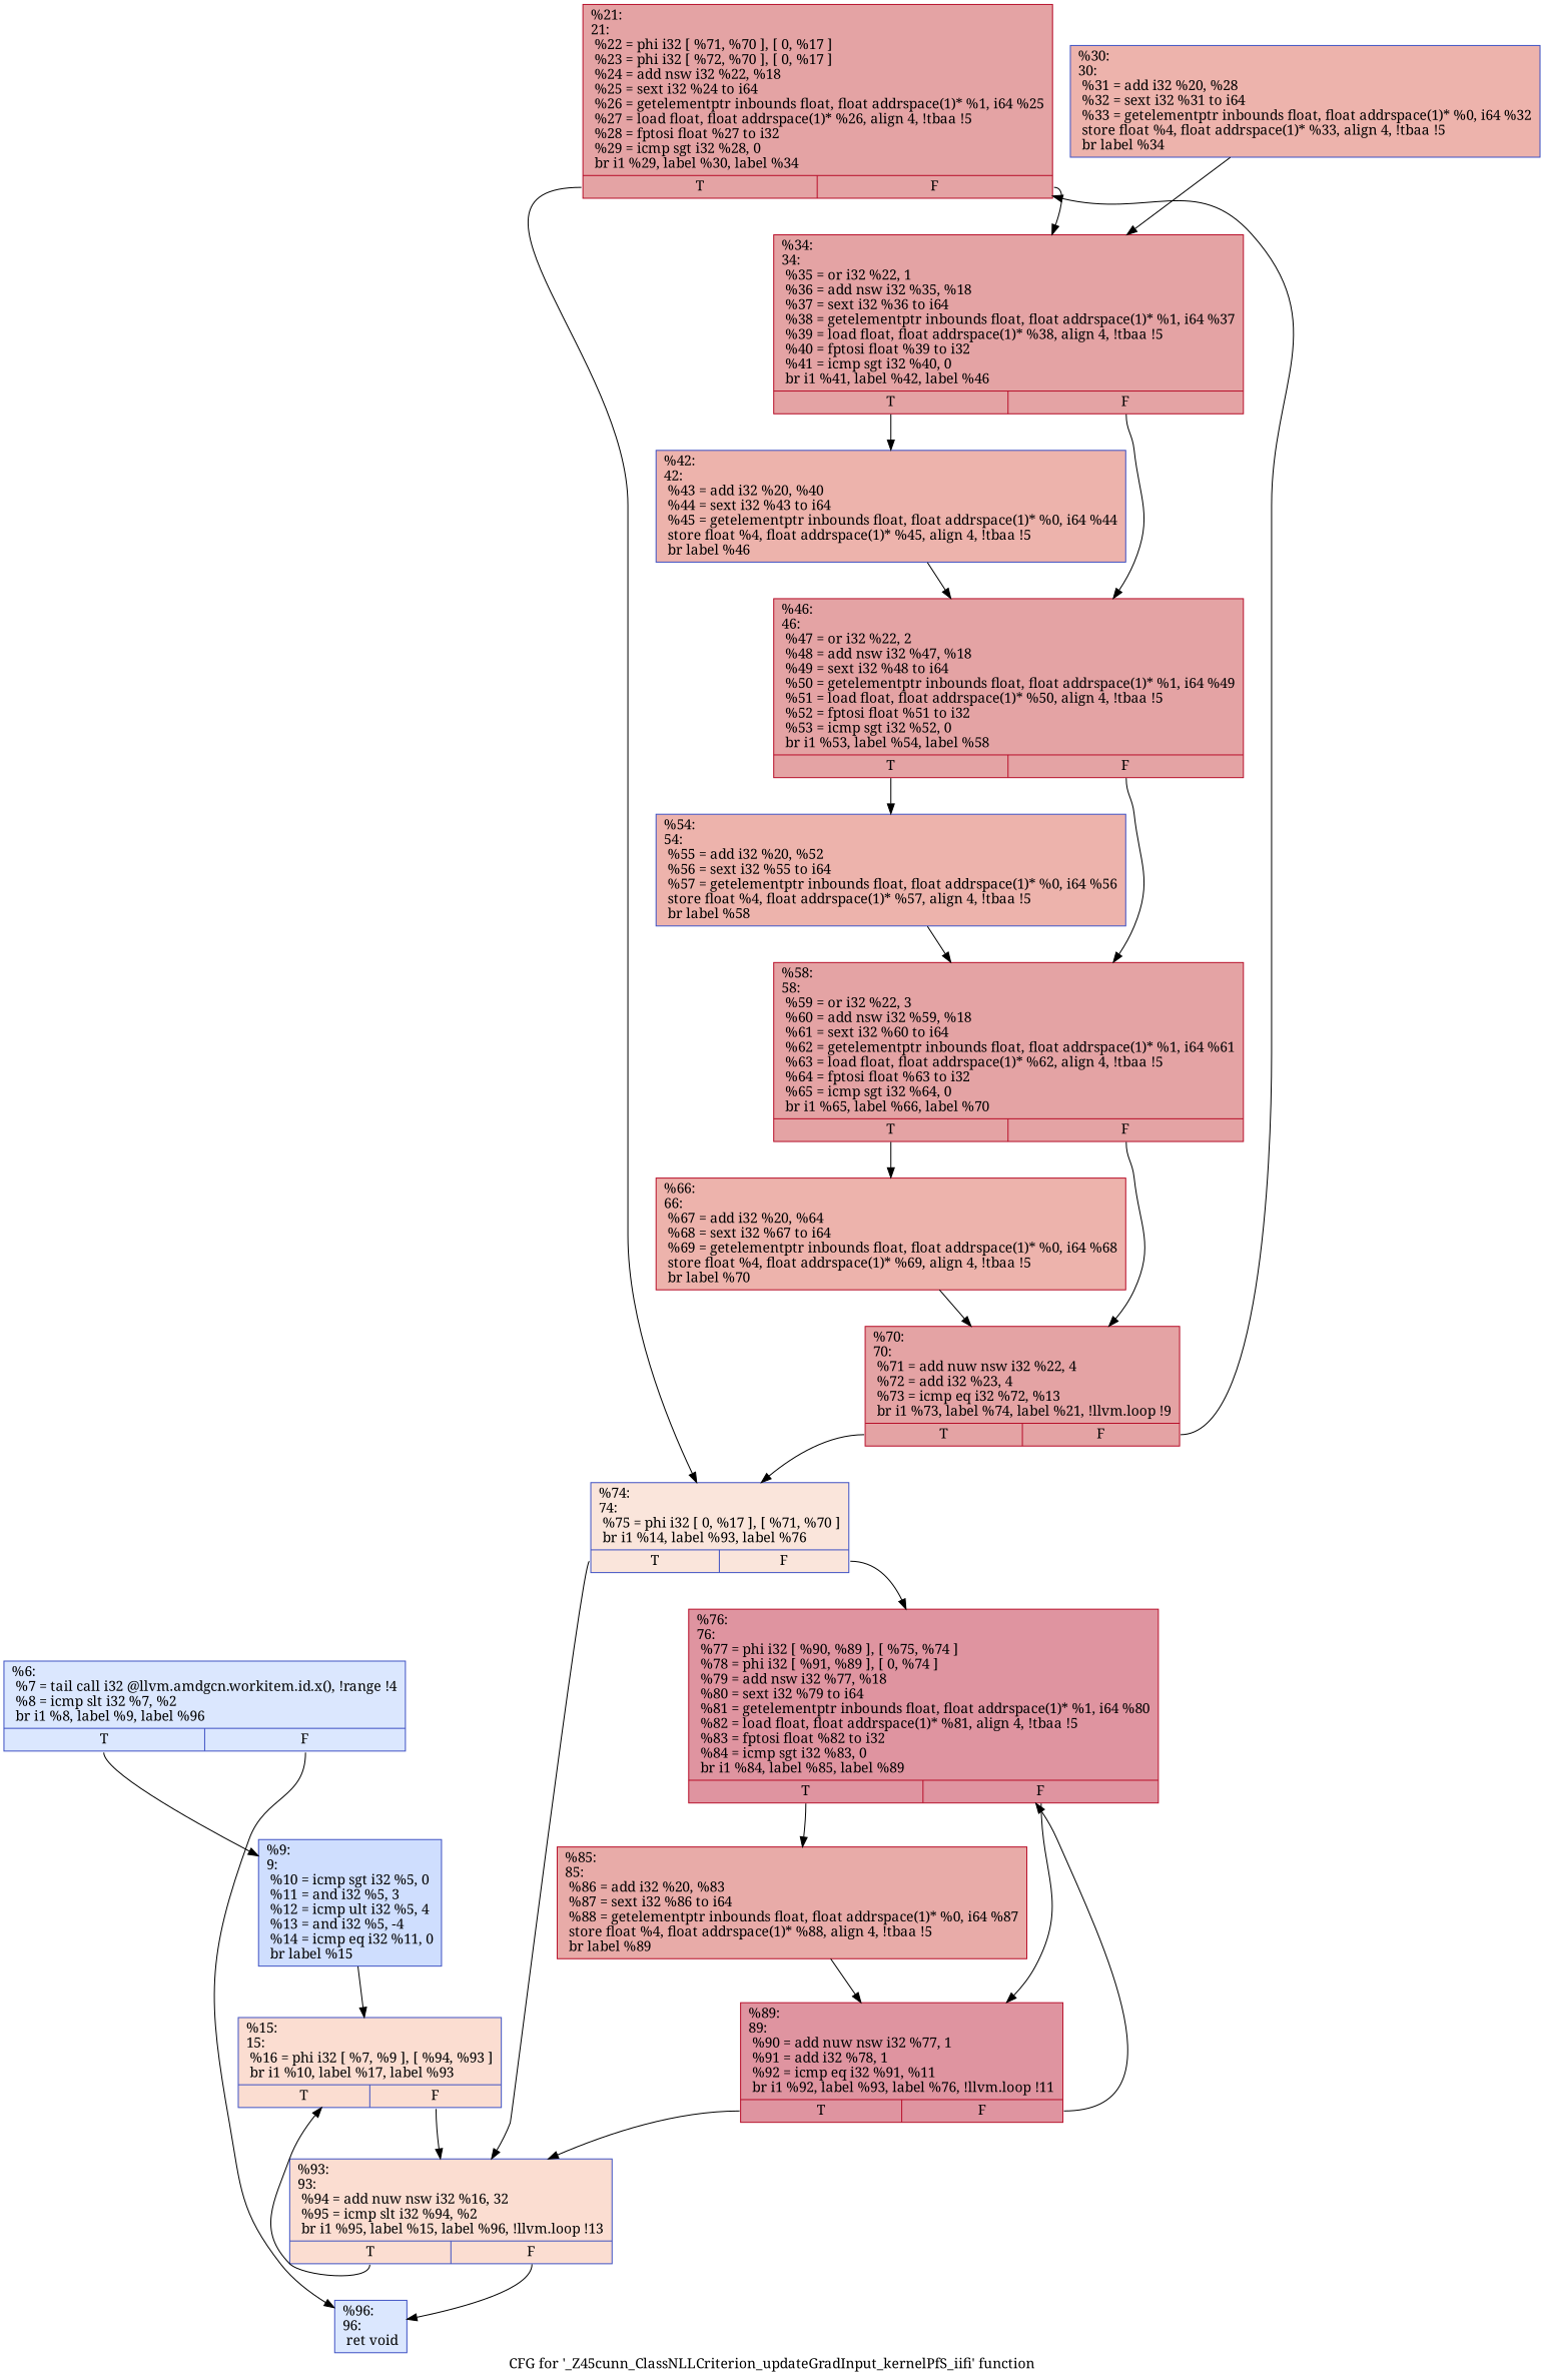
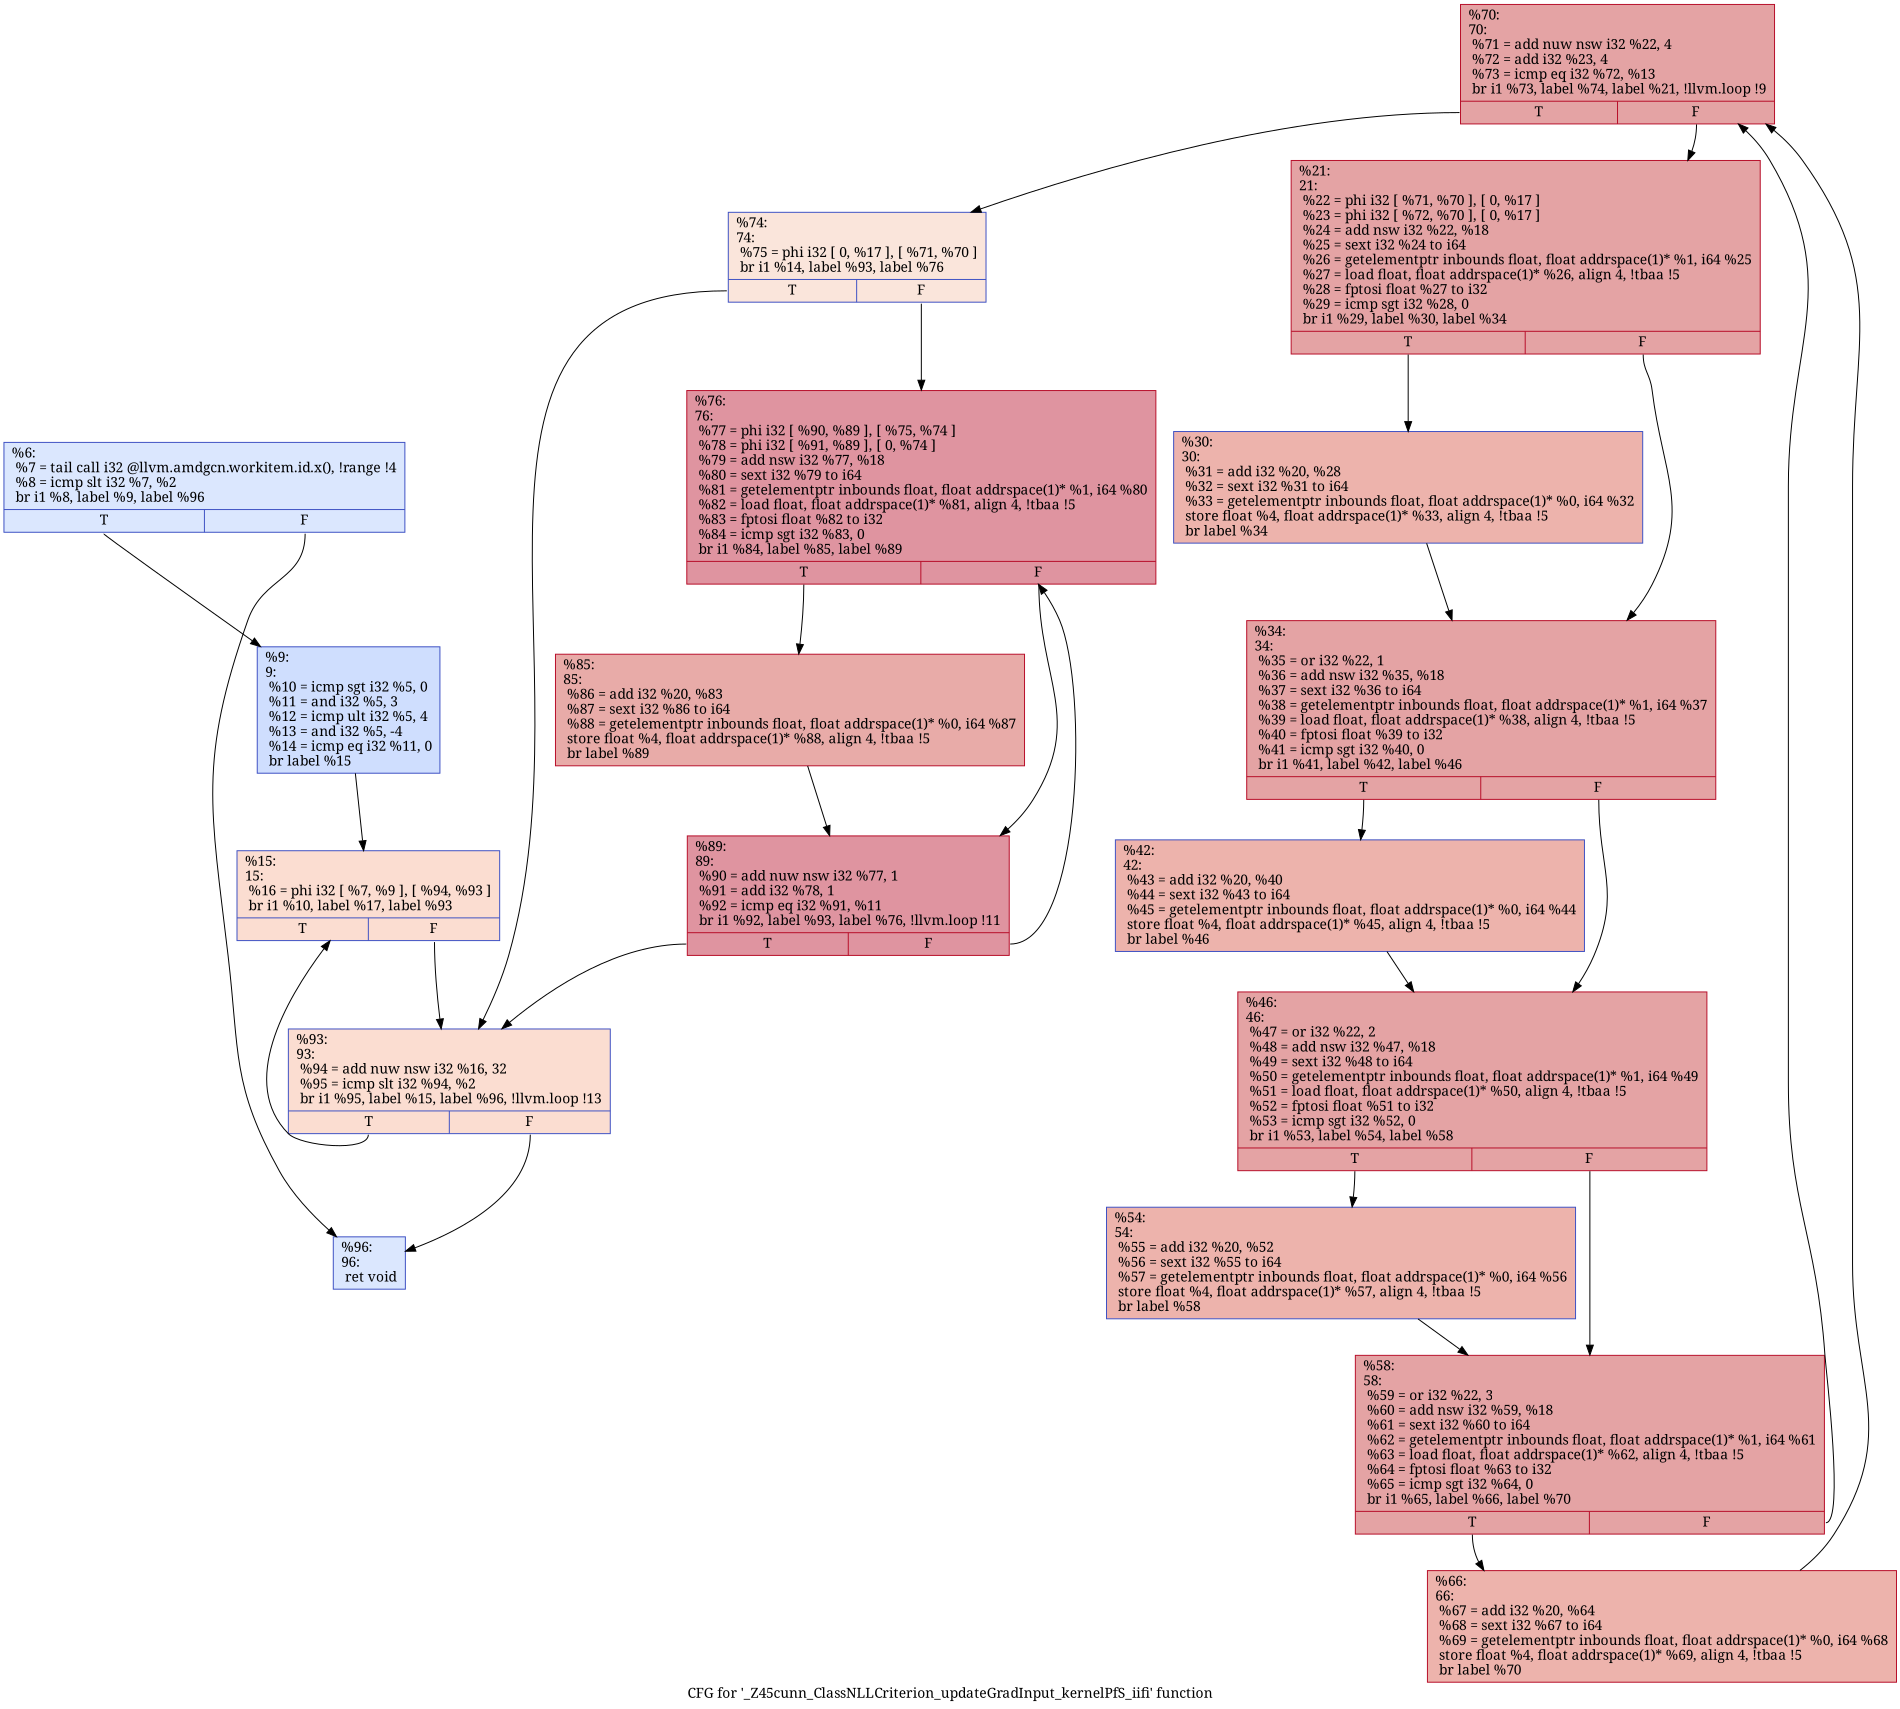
  digraph {
    fontname="Noto Serif"
    label="CFG for '_Z45cunn_ClassNLLCriterion_updateGradInput_kernelPfS_iifi' function"
    node [color="#3d50c3ff" fillcolor="#c32e3170" fontname="Noto Serif" shape=record style=filled]
    edge [fontname="Noto Serif" tailport=s0]
    n1 [fillcolor="#aec9fc70" label="{%6:\l  %7 = tail call i32 @llvm.amdgcn.workitem.id.x(), !range !4\l  %8 = icmp slt i32 %7, %2\l  br i1 %8, label %9, label %96\l|{<s0>T|<s1>F}}"]
    n2 [fillcolor="#93b5fe70" label="{%9:\l9:                                                \l  %10 = icmp sgt i32 %5, 0\l  %11 = and i32 %5, 3\l  %12 = icmp ult i32 %5, 4\l  %13 = and i32 %5, -4\l  %14 = icmp eq i32 %11, 0\l  br label %15\l}"]
    n3 [fillcolor="#aec9fc70" label="{%96:\l96:                                               \l  ret void\l}"]
    n4 [fillcolor="#f7b39670" label="{%15:\l15:                                               \l  %16 = phi i32 [ %7, %9 ], [ %94, %93 ]\l  br i1 %10, label %17, label %93\l|{<s0>T|<s1>F}}"]
    n5 [fillcolor="#f7b39670" label="{%93:\l93:                                               \l  %94 = add nuw nsw i32 %16, 32\l  %95 = icmp slt i32 %94, %2\l  br i1 %95, label %15, label %96, !llvm.loop !13\l|{<s0>T|<s1>F}}"]
    n6 [fillcolor="#f4c5ad70" label="{%74:\l74:                                               \l  %75 = phi i32 [ 0, %17 ], [ %71, %70 ]\l  br i1 %14, label %93, label %76\l|{<s0>T|<s1>F}}"]
    n7 [color="#b70d28ff" fillcolor="#b70d2870" label="{%76:\l76:                                               \l  %77 = phi i32 [ %90, %89 ], [ %75, %74 ]\l  %78 = phi i32 [ %91, %89 ], [ 0, %74 ]\l  %79 = add nsw i32 %77, %18\l  %80 = sext i32 %79 to i64\l  %81 = getelementptr inbounds float, float addrspace(1)* %1, i64 %80\l  %82 = load float, float addrspace(1)* %81, align 4, !tbaa !5\l  %83 = fptosi float %82 to i32\l  %84 = icmp sgt i32 %83, 0\l  br i1 %84, label %85, label %89\l|{<s0>T|<s1>F}}"]
    n8 [color="#b70d28ff" label="{%21:\l21:                                               \l  %22 = phi i32 [ %71, %70 ], [ 0, %17 ]\l  %23 = phi i32 [ %72, %70 ], [ 0, %17 ]\l  %24 = add nsw i32 %22, %18\l  %25 = sext i32 %24 to i64\l  %26 = getelementptr inbounds float, float addrspace(1)* %1, i64 %25\l  %27 = load float, float addrspace(1)* %26, align 4, !tbaa !5\l  %28 = fptosi float %27 to i32\l  %29 = icmp sgt i32 %28, 0\l  br i1 %29, label %30, label %34\l|{<s0>T|<s1>F}}"]
    n9 [fillcolor="#d6524470" label="{%30:\l30:                                               \l  %31 = add i32 %20, %28\l  %32 = sext i32 %31 to i64\l  %33 = getelementptr inbounds float, float addrspace(1)* %0, i64 %32\l  store float %4, float addrspace(1)* %33, align 4, !tbaa !5\l  br label %34\l}"]
    n10 [color="#b70d28ff" label="{%34:\l34:                                               \l  %35 = or i32 %22, 1\l  %36 = add nsw i32 %35, %18\l  %37 = sext i32 %36 to i64\l  %38 = getelementptr inbounds float, float addrspace(1)* %1, i64 %37\l  %39 = load float, float addrspace(1)* %38, align 4, !tbaa !5\l  %40 = fptosi float %39 to i32\l  %41 = icmp sgt i32 %40, 0\l  br i1 %41, label %42, label %46\l|{<s0>T|<s1>F}}"]
    n11 [color="#b70d28ff" fillcolor="#cc403a70" label="{%85:\l85:                                               \l  %86 = add i32 %20, %83\l  %87 = sext i32 %86 to i64\l  %88 = getelementptr inbounds float, float addrspace(1)* %0, i64 %87\l  store float %4, float addrspace(1)* %88, align 4, !tbaa !5\l  br label %89\l}"]
    n12 [color="#b70d28ff" fillcolor="#b70d2870" label="{%89:\l89:                                               \l  %90 = add nuw nsw i32 %77, 1\l  %91 = add i32 %78, 1\l  %92 = icmp eq i32 %91, %11\l  br i1 %92, label %93, label %76, !llvm.loop !11\l|{<s0>T|<s1>F}}"]
    n13 [fillcolor="#d6524470" label="{%42:\l42:                                               \l  %43 = add i32 %20, %40\l  %44 = sext i32 %43 to i64\l  %45 = getelementptr inbounds float, float addrspace(1)* %0, i64 %44\l  store float %4, float addrspace(1)* %45, align 4, !tbaa !5\l  br label %46\l}"]
    n14 [color="#b70d28ff" label="{%46:\l46:                                               \l  %47 = or i32 %22, 2\l  %48 = add nsw i32 %47, %18\l  %49 = sext i32 %48 to i64\l  %50 = getelementptr inbounds float, float addrspace(1)* %1, i64 %49\l  %51 = load float, float addrspace(1)* %50, align 4, !tbaa !5\l  %52 = fptosi float %51 to i32\l  %53 = icmp sgt i32 %52, 0\l  br i1 %53, label %54, label %58\l|{<s0>T|<s1>F}}"]
    n15 [fillcolor="#d6524470" label="{%54:\l54:                                               \l  %55 = add i32 %20, %52\l  %56 = sext i32 %55 to i64\l  %57 = getelementptr inbounds float, float addrspace(1)* %0, i64 %56\l  store float %4, float addrspace(1)* %57, align 4, !tbaa !5\l  br label %58\l}"]
    n16 [color="#b70d28ff" label="{%58:\l58:                                               \l  %59 = or i32 %22, 3\l  %60 = add nsw i32 %59, %18\l  %61 = sext i32 %60 to i64\l  %62 = getelementptr inbounds float, float addrspace(1)* %1, i64 %61\l  %63 = load float, float addrspace(1)* %62, align 4, !tbaa !5\l  %64 = fptosi float %63 to i32\l  %65 = icmp sgt i32 %64, 0\l  br i1 %65, label %66, label %70\l|{<s0>T|<s1>F}}"]
    n17 [color="#b70d28ff" fillcolor="#d6524470" label="{%66:\l66:                                               \l  %67 = add i32 %20, %64\l  %68 = sext i32 %67 to i64\l  %69 = getelementptr inbounds float, float addrspace(1)* %0, i64 %68\l  store float %4, float addrspace(1)* %69, align 4, !tbaa !5\l  br label %70\l}"]
    n18 [color="#b70d28ff" label="{%70:\l70:                                               \l  %71 = add nuw nsw i32 %22, 4\l  %72 = add i32 %23, 4\l  %73 = icmp eq i32 %72, %13\l  br i1 %73, label %74, label %21, !llvm.loop !9\l|{<s0>T|<s1>F}}"]
    n1 -> n2
    n1 -> n3 [tailport=s1]
    n2 -> n4
    n4 -> n5 [tailport=s1]
    n5 -> n3 [tailport=s1]
    n5 -> n4
    n6 -> n5
    n6 -> n7 [tailport=s1]
    n7 -> n11
    n7 -> n12 [tailport=s1]
-   n8 -> n6
+   n8 -> n9
    n8 -> n10 [tailport=s1]
    n9 -> n10
    n10 -> n13
    n10 -> n14 [tailport=s1]
    n11 -> n12
    n12 -> n5
    n12 -> n7 [tailport=s1]
    n13 -> n14
    n14 -> n15
    n14 -> n16 [tailport=s1]
    n15 -> n16
    n16 -> n17
    n16 -> n18 [tailport=s1]
    n17 -> n18
    n18 -> n6
    n18 -> n8 [tailport=s1]
  }
